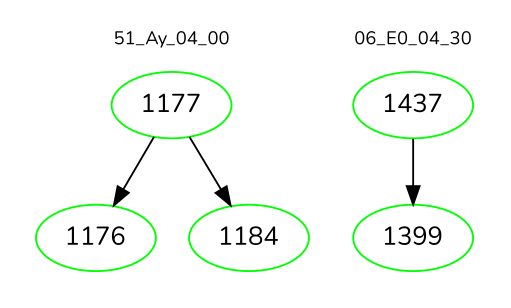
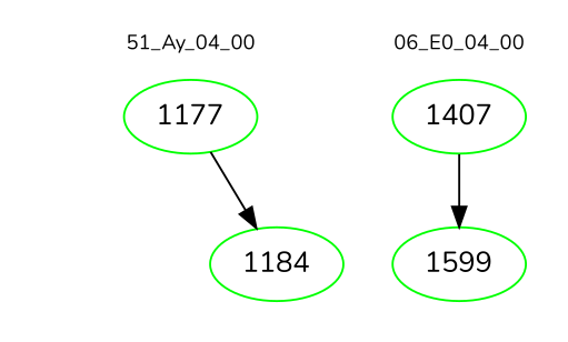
  digraph {
    fontname=Nunito
    node [color=green fontname=Nunito]
    edge [color=black fontname=Nunito]
    n1 [label=1177]
-   n2 [label=1176]
    n3 [label=1184]
-   n4 [label=1437]
-   n5 [label=1399]
+   n4 [label=1407]
+   n5 [label=1599]
    subgraph cluster_1 {
      color=white
      fontsize=10
      label="51_Ay_04_00"
      n1
-     n2
      n3
    }
    subgraph cluster_2 {
      color=white
      fontsize=10
-     label="06_E0_04_30"
+     label="06_E0_04_00"
      n4
      n5
    }
-   n1 -> n2
    n1 -> n3
    n4 -> n5
  }
